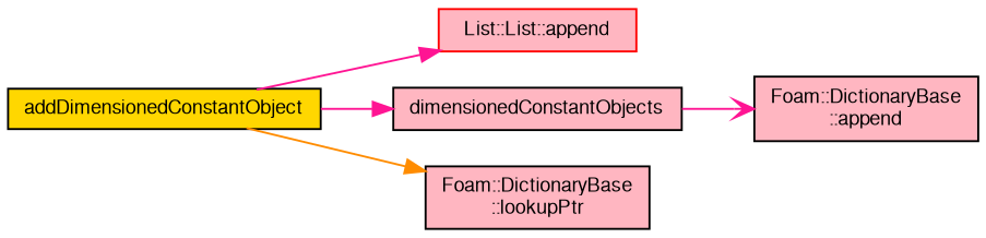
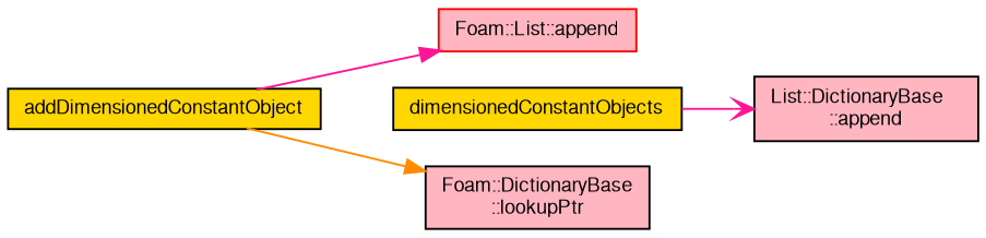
  digraph {
    rankdir=LR
    node [color=black fillcolor=lightpink fontname=FreeSans fontsize=10 shape=record style=filled]
    edge [arrowhead=normal color=deeppink fontname=FreeSans fontsize=10 labelfontname=FreeSans labelfontsize=10 style=solid]
    n1 [fillcolor=gold fontcolor=black height=0.2 label=addDimensionedConstantObject width=0.4]
-   n2 [color=red height=0.2 label="List::List::append" width=0.4]
-   n3 [height=0.2 label=dimensionedConstantObjects width=0.4]
+   n2 [color=red height=0.2 label="Foam::List::append" width=0.4]
+   n3 [fillcolor=gold height=0.2 label=dimensionedConstantObjects width=0.4]
    n4 [height=0.2 label="Foam::DictionaryBase\l::lookupPtr" width=0.4]
-   n5 [height=0.2 label="Foam::DictionaryBase\l::append" width=0.4]
+   n5 [height=0.2 label="List::DictionaryBase\l::append" width=0.4]
    n1 -> n2
-   n1 -> n3
    n1 -> n4 [color=darkorange]
    n3 -> n5 [arrowhead=vee]
  }
